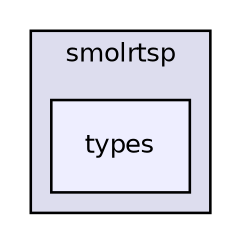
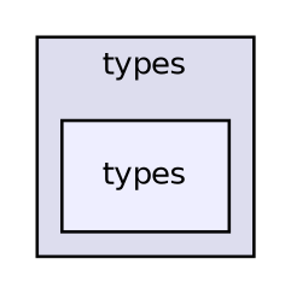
  digraph {
    compound=true
    n1 [fillcolor="#eeeeff" fontname=Helvetica fontsize=10 label=types pencolor=black shape=box style=filled]
    subgraph cluster_1 {
      bgcolor="#ddddee"
      fontname=Helvetica
      fontsize=10
-     label=smolrtsp
+     label=types
      pencolor=black
      n1
    }
  }
